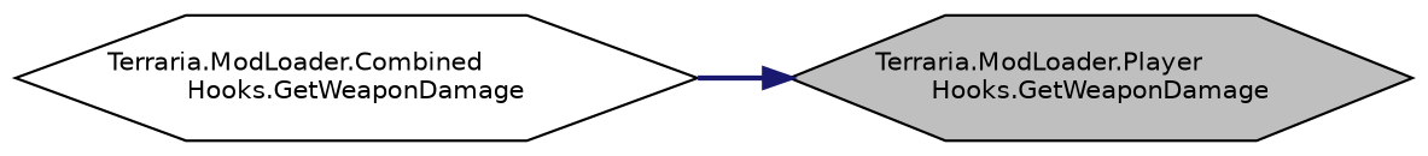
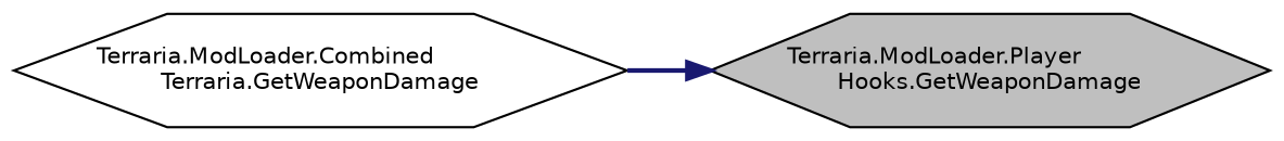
  digraph {
    rankdir=RL
    node [color=black fontname=Helvetica fontsize=10 shape=hexagon style=filled]
    n1 [fillcolor=grey75 fontcolor=black height=0.2 label="Terraria.ModLoader.Player\lHooks.GetWeaponDamage" width=0.4]
-   n2 [fillcolor=white height=0.2 label="Terraria.ModLoader.Combined\lHooks.GetWeaponDamage" width=0.4]
+   n2 [fillcolor=white height=0.2 label="Terraria.ModLoader.Combined\lTerraria.GetWeaponDamage" width=0.4]
    n1 -> n2 [color=midnightblue dir=back fontname=Helvetica fontsize=10 labelfontname=Helvetica labelfontsize=10 style=bold]
  }
